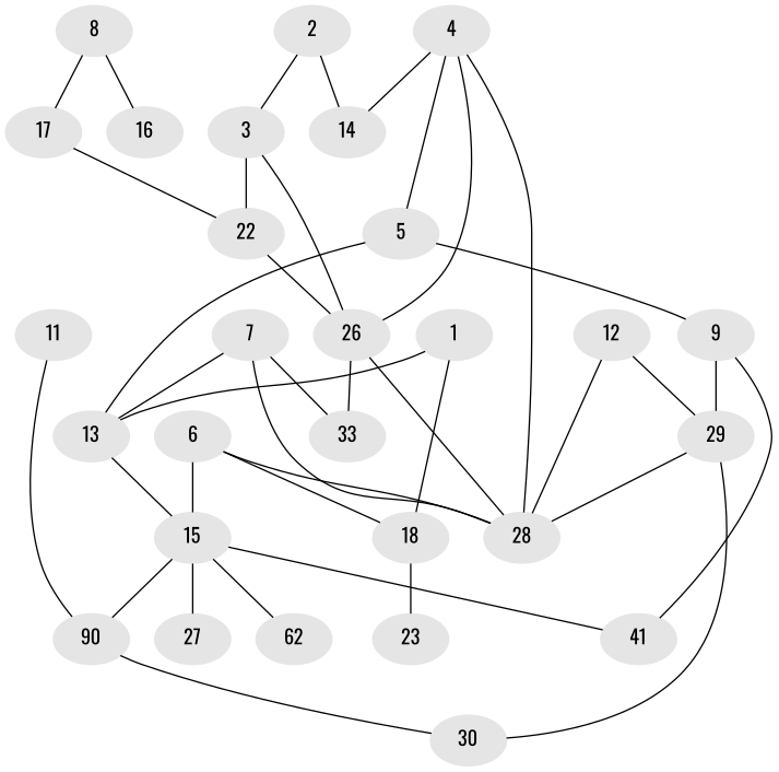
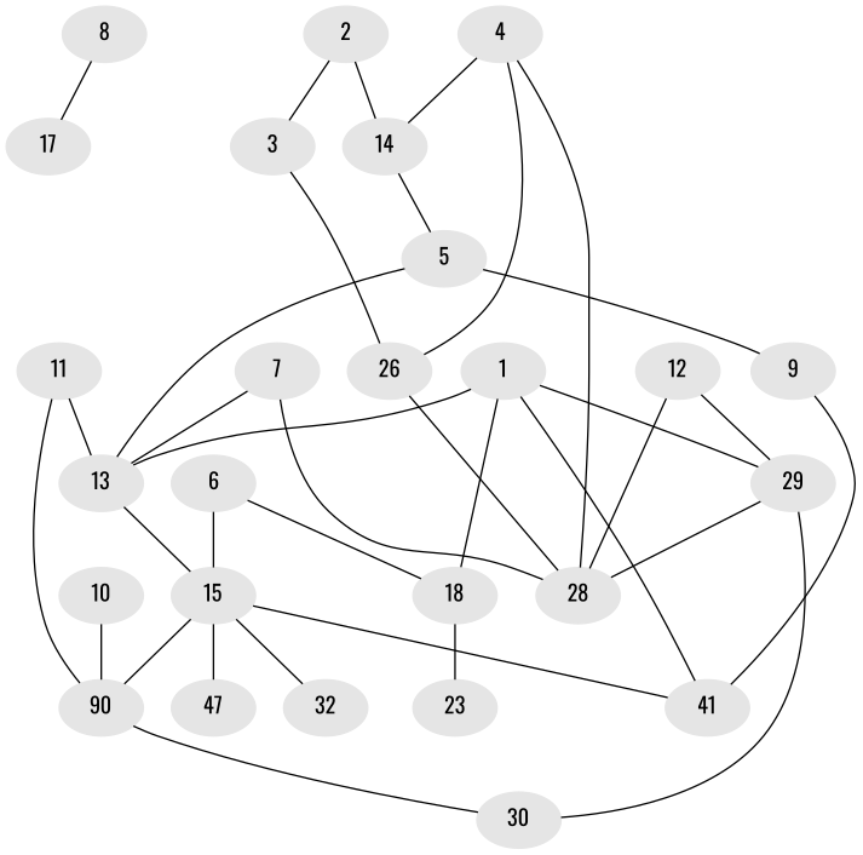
  graph {
    fontname=Oswald
    node [color=gray90 fontname=Oswald style=filled]
    edge [fontname=Oswald weight=1.0]
    1
    13
    18
    n4 [label=41]
    n5 [label=29]
    15
    23
    28
    30
    2
    3
    14
-   22
    26
-   33
    4
    5
    9
    6
-   32 [label=62]
+   32
    n21 [label=90]
-   27
+   27 [label=47]
    7
    8
-   16
    17
+   10
    11
    12
    1 -- 13
    1 -- 18
-   9 -- n5
+   1 -- n4
+   1 -- n5
    13 -- 15
    18 -- 23
    n5 -- 28
    n5 -- 30
    15 -- n4
    15 -- 32
    15 -- n21
    15 -- 27
    2 -- 3
    2 -- 14
-   3 -- 22
    3 -- 26
-   22 -- 26
    26 -- 28
-   26 -- 33
    4 -- 28
    4 -- 14
    4 -- 26
-   4 -- 5
+   14 -- 5
    5 -- 13
    5 -- 9
    9 -- n4
    6 -- 18
    6 -- 15
-   6 -- 28
    n21 -- 30
    7 -- 13
    7 -- 28
-   7 -- 33
-   8 -- 16
    8 -- 17
-   17 -- 22
+   10 -- n21
+   11 -- 13
    11 -- n21
    12 -- n5
    12 -- 28
  }
